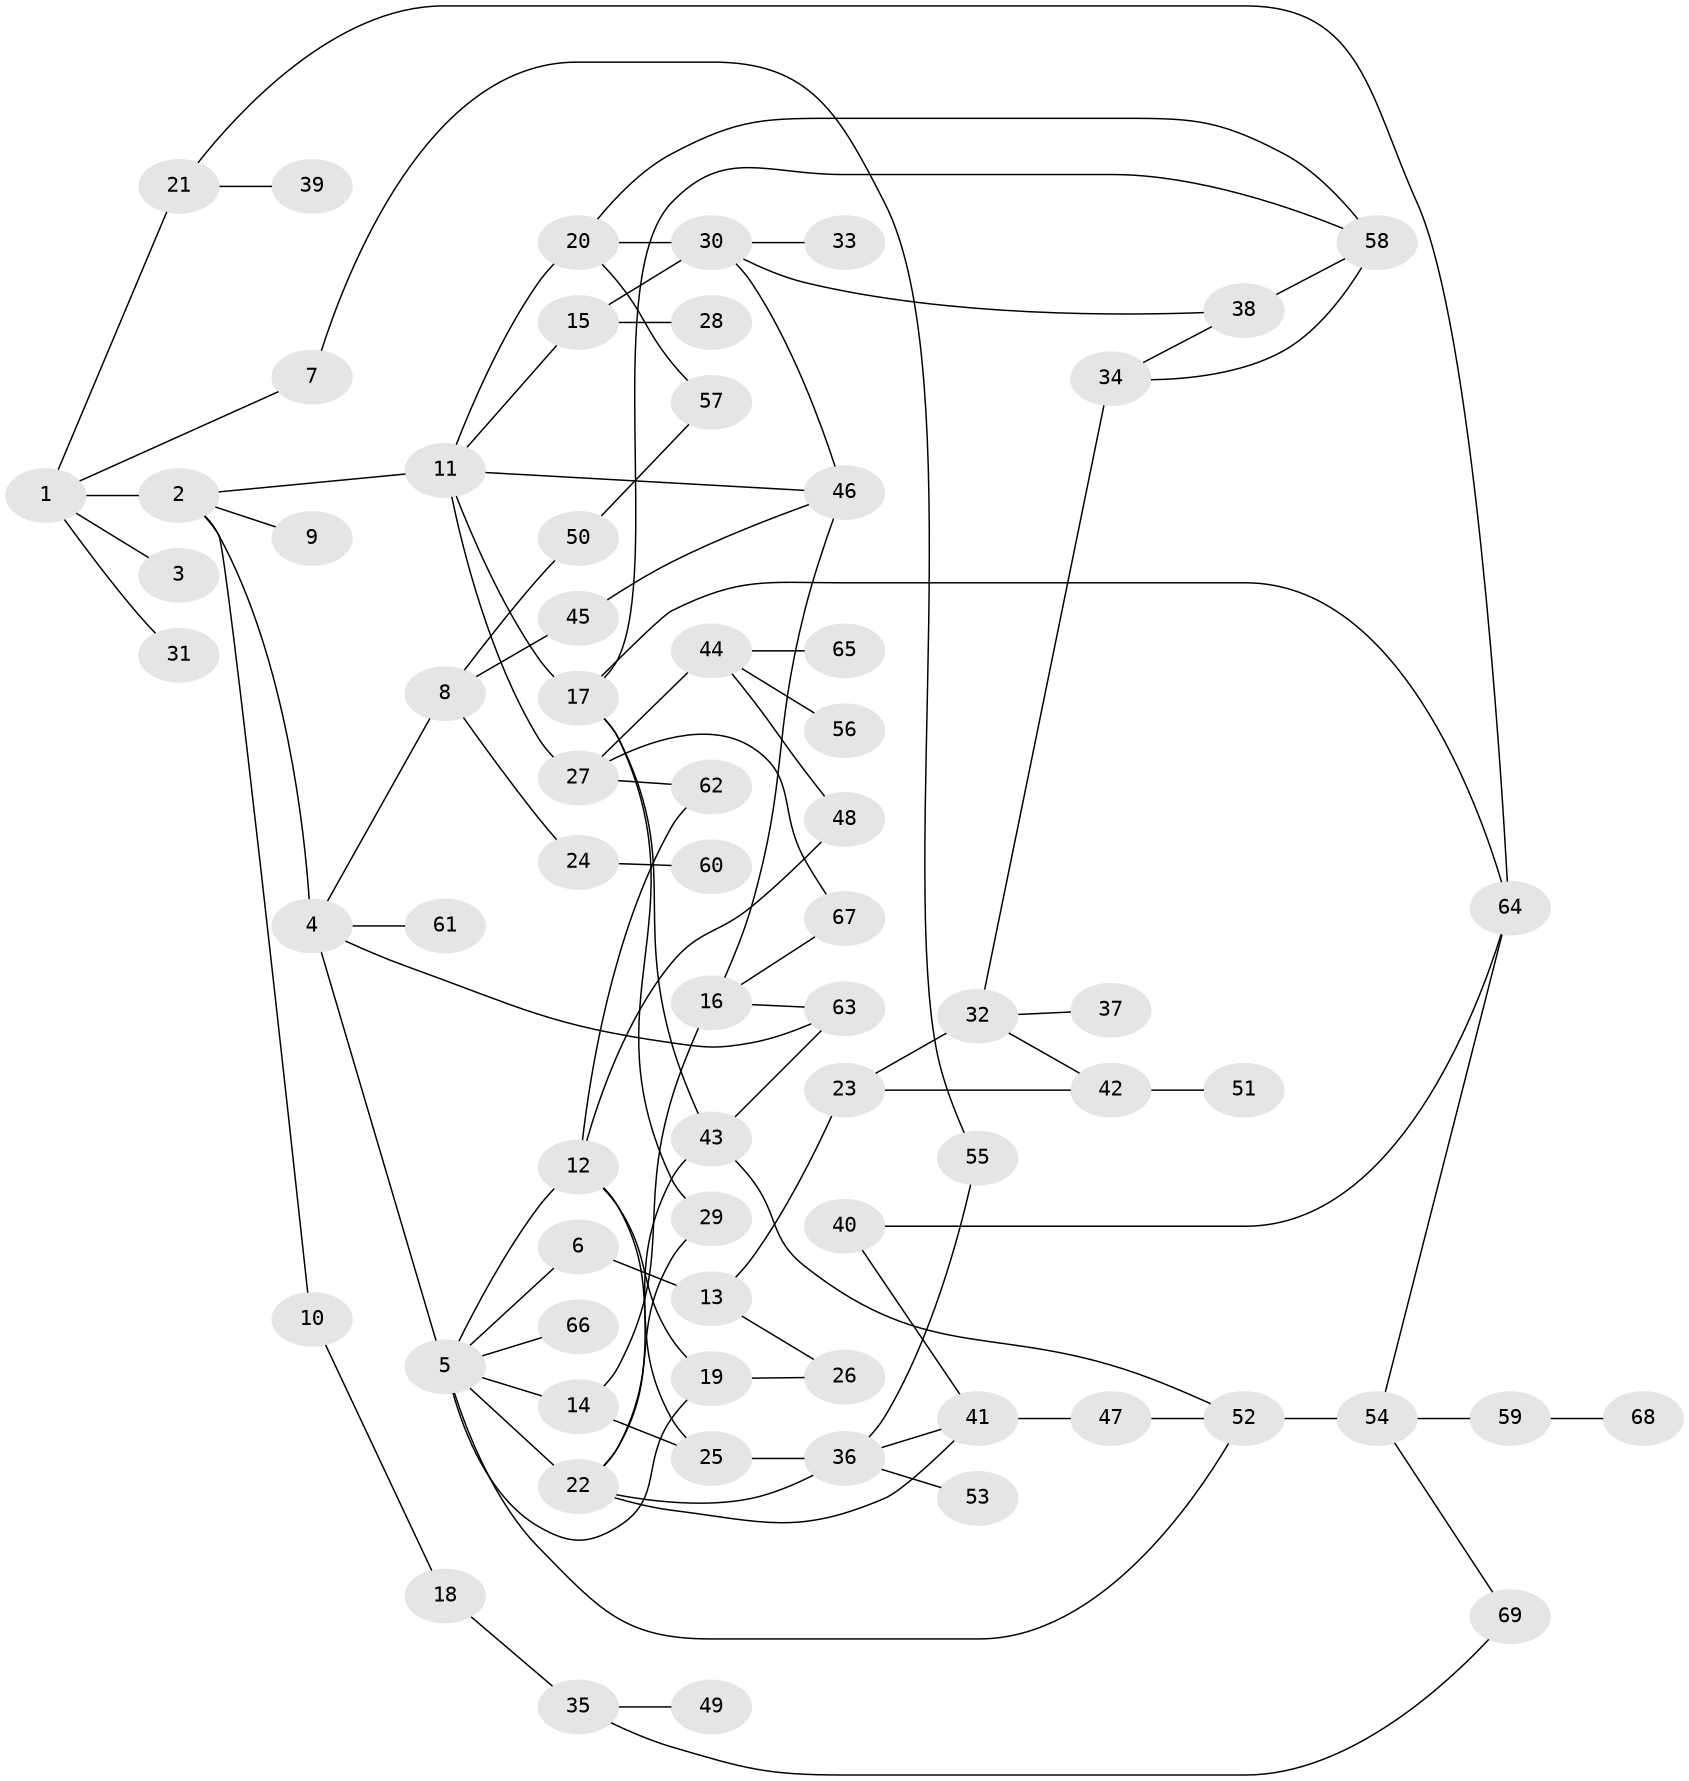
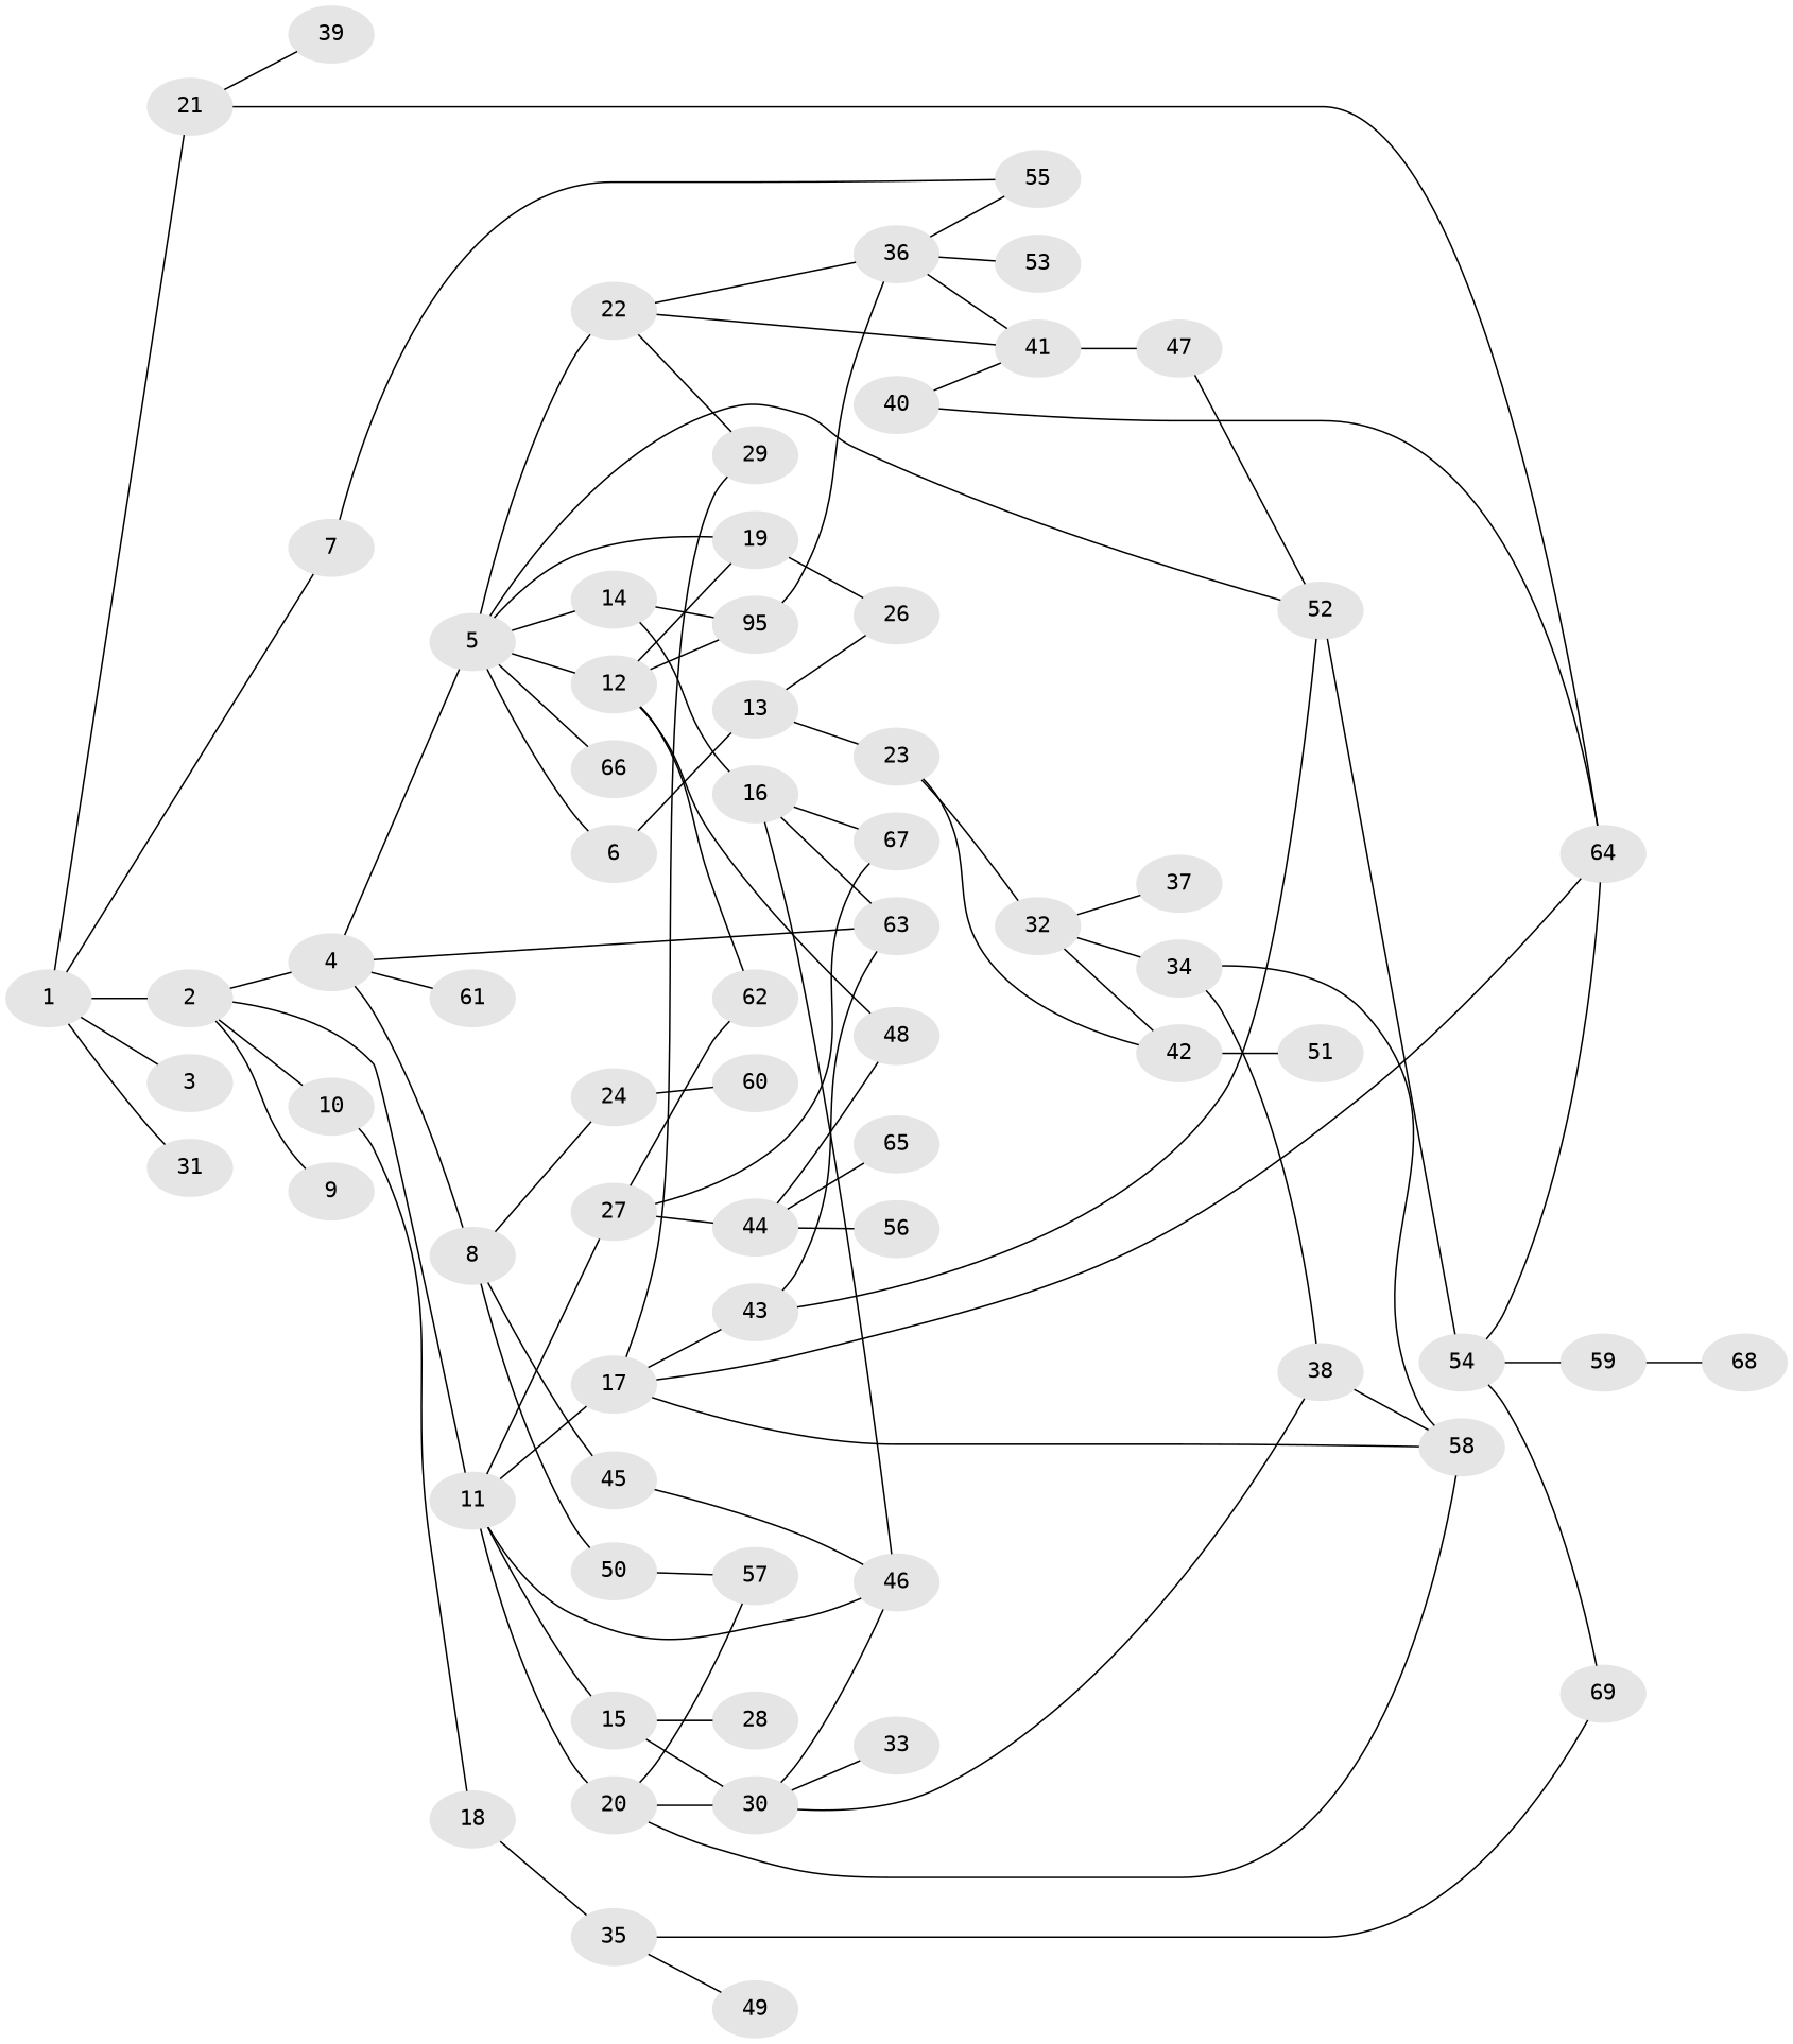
  graph {
    fontname="DejaVu Sans Mono"
    rankdir=LR
    node [color=gray90 fontname="DejaVu Sans Mono" style=filled]
    edge [fontname="DejaVu Sans Mono" weight=1.0]
    1
    2
    3
    7
    21
    31
    4
    9
    10
    11
    55
    64
    39
    5
    8
    61
    63
    18
    15
    17
    20
    27
    46
    6
    12
    14
    19
    22
    52
    66
    24
    45
    50
    13
-   25
+   25 [label=95]
    48
    62
    16
    26
    29
    43
    36
    41
    54
    23
    60
    57
    35
    28
    30
    58
    67
    44
    32
    42
    33
    38
    49
    69
    40
    59
    68
    53
    47
    34
    37
    51
    56
    65
    1 -- 2
    1 -- 3
    1 -- 7
    1 -- 21
    1 -- 31
    2 -- 4
    2 -- 9
    2 -- 10
    2 -- 11
    7 -- 55
    21 -- 64
    21 -- 39
    4 -- 5
    4 -- 8
    4 -- 61
    4 -- 63
    10 -- 18
    11 -- 15
    11 -- 17
    11 -- 20
    11 -- 27
    11 -- 46
    5 -- 6
    5 -- 12
    5 -- 14
    5 -- 19
    5 -- 22
    5 -- 52
    5 -- 66
    8 -- 24
    8 -- 45
    8 -- 50
    18 -- 35
    15 -- 28
    15 -- 30
    17 -- 64
    17 -- 29
    17 -- 43
    17 -- 58
    20 -- 57
    20 -- 30
    20 -- 58
    27 -- 62
    27 -- 67
    27 -- 44
    6 -- 13
    12 -- 19
    12 -- 25
    12 -- 48
    12 -- 62
    14 -- 25
    14 -- 16
    19 -- 26
    22 -- 29
-   22 -- 43
    22 -- 36
    22 -- 41
    52 -- 54
    24 -- 60
    45 -- 46
    50 -- 57
    13 -- 26
    13 -- 23
    25 -- 36
    16 -- 63 [weight=2.0]
    16 -- 46
    16 -- 67
    43 -- 63
    43 -- 52
    36 -- 55
    36 -- 41
    36 -- 53
    41 -- 47
    54 -- 64
    54 -- 69
    54 -- 59
    23 -- 32
    23 -- 42
    35 -- 49
    35 -- 69
    30 -- 46
    30 -- 33 [weight=4.0]
    30 -- 38
    44 -- 48
    44 -- 56
    44 -- 65
    32 -- 42
    32 -- 34
    32 -- 37
    42 -- 51
    38 -- 58
    40 -- 64
    40 -- 41
    59 -- 68
    47 -- 52
    34 -- 58
    34 -- 38
  }
